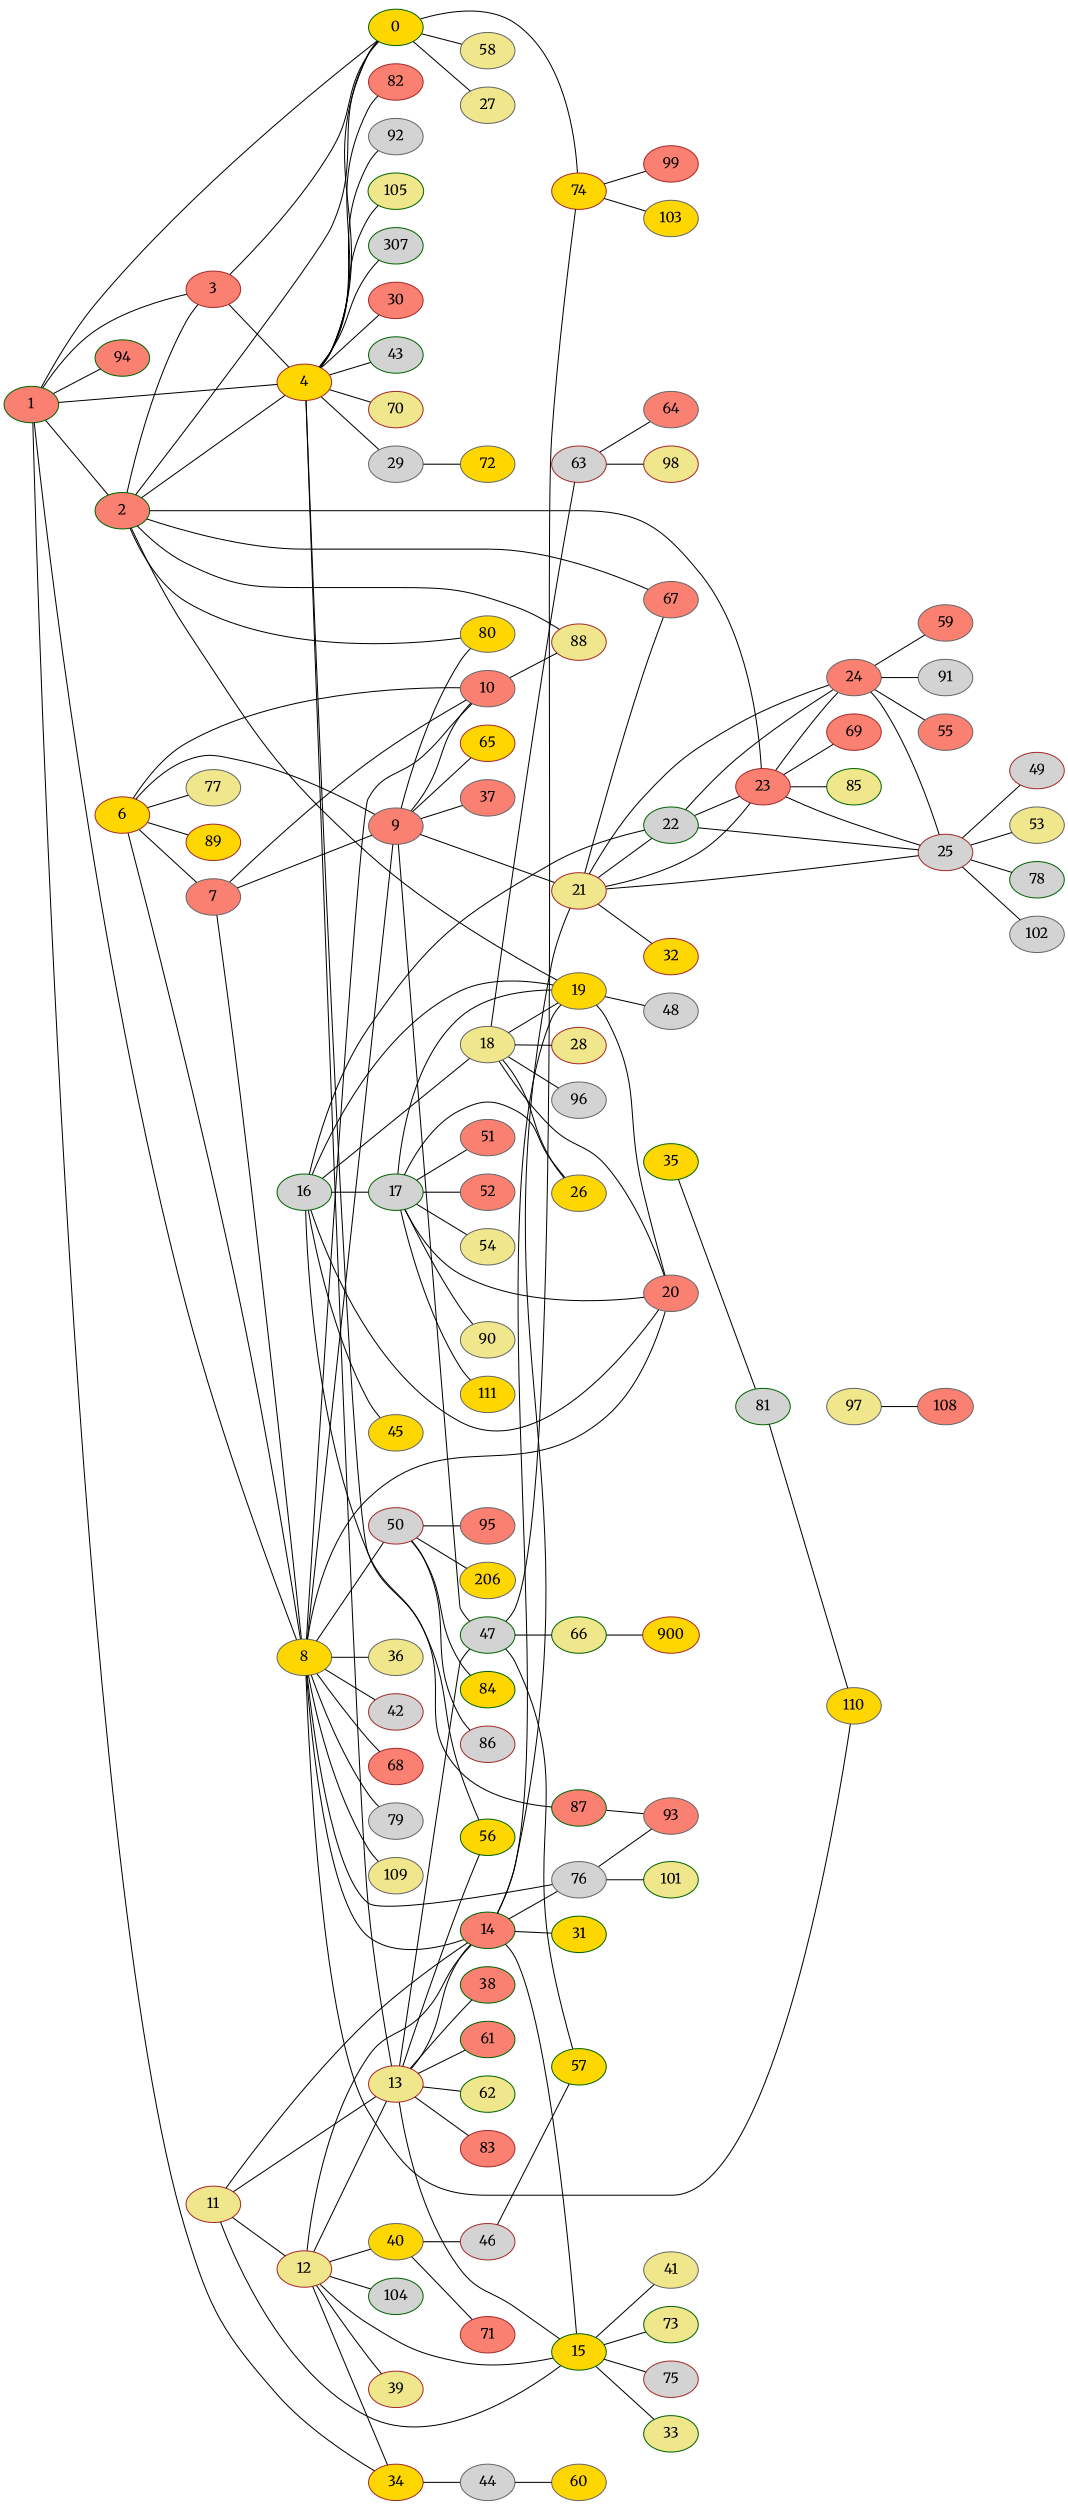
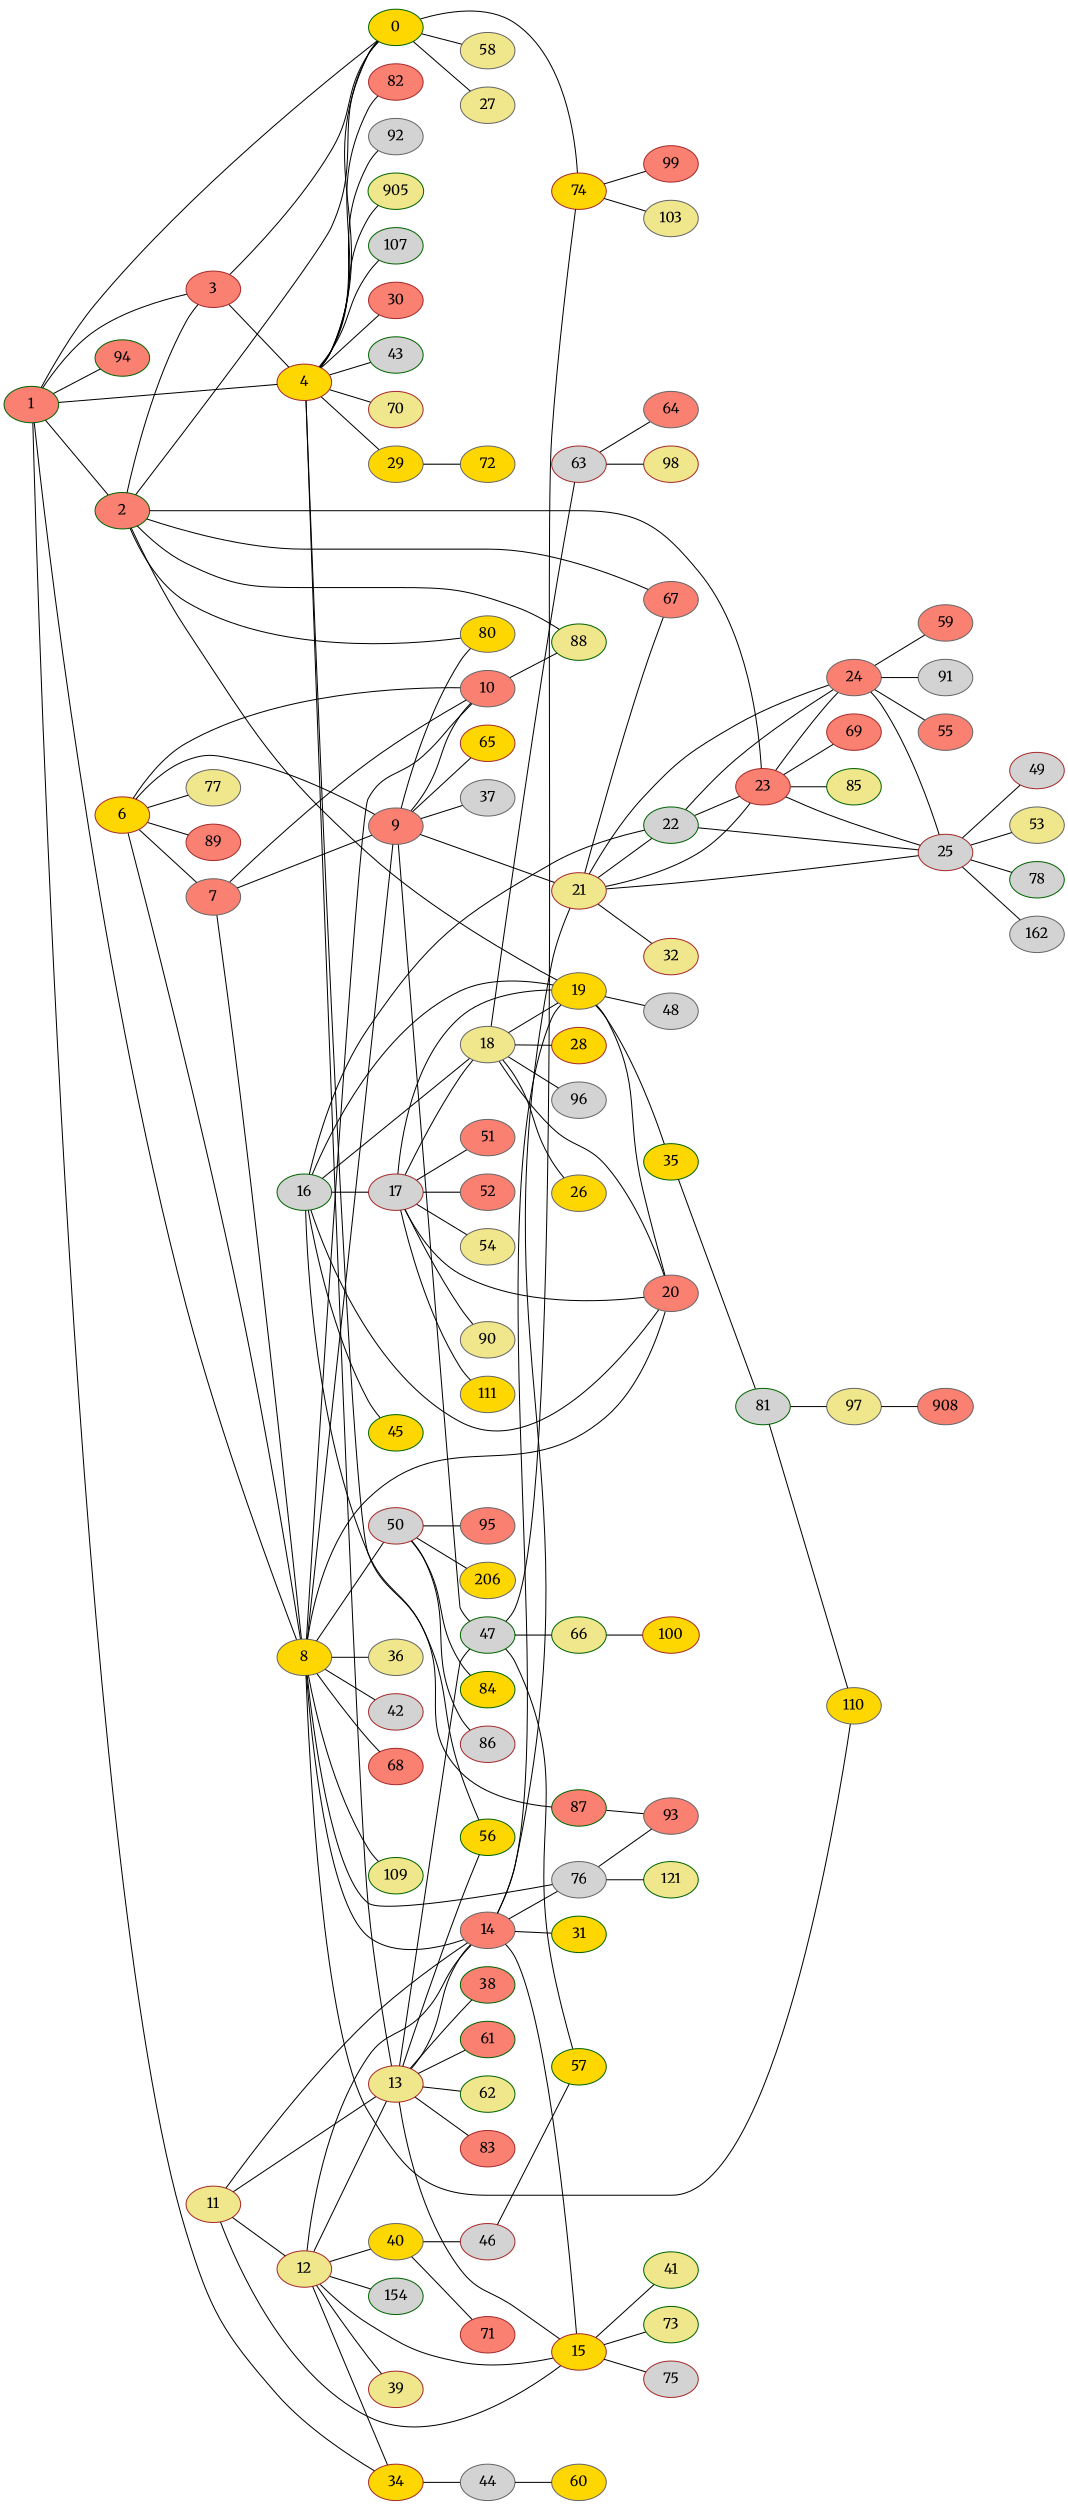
  graph {
    fontname=Merriweather
    rankdir=LR
    node [color=gray40 fillcolor=salmon fontname=Merriweather style=filled]
    edge [fontname=Merriweather]
    1 [color=darkgreen]
    2 [color=darkgreen]
    3 [color=brown]
    4 [color=brown fillcolor=gold]
    n5 [color=darkgreen fillcolor=gold label=0]
    8 [fillcolor=gold]
    34 [color=brown fillcolor=gold]
    94 [color=darkgreen]
    19 [fillcolor=gold]
    23 [color=brown]
    67
    80 [fillcolor=gold]
-   88 [color=brown fillcolor=khaki]
+   88 [color=darkgreen fillcolor=khaki]
    13 [color=brown fillcolor=khaki]
-   29 [fillcolor=lightgrey]
+   29 [fillcolor=gold]
    30 [color=brown]
    43 [color=darkgreen fillcolor=lightgrey]
    56 [color=darkgreen fillcolor=gold]
    70 [color=brown fillcolor=khaki]
    82 [color=brown]
    92 [fillcolor=lightgrey]
-   105 [color=darkgreen fillcolor=khaki]
-   107 [color=darkgreen fillcolor=lightgrey label=307]
+   105 [color=darkgreen fillcolor=khaki label=905]
+   107 [color=darkgreen fillcolor=lightgrey]
    27 [fillcolor=khaki]
    58 [fillcolor=khaki]
    74 [color=brown fillcolor=gold]
    9
    10
-   14 [color=darkgreen]
+   14
    20
    36 [fillcolor=khaki]
    42 [color=brown fillcolor=lightgrey]
    50 [color=brown fillcolor=lightgrey]
    68 [color=brown]
    76 [fillcolor=lightgrey]
-   79 [fillcolor=lightgrey]
-   109 [fillcolor=khaki]
+   109 [color=darkgreen fillcolor=khaki]
    110 [fillcolor=gold]
    44 [fillcolor=lightgrey]
    35 [color=darkgreen fillcolor=gold]
    48 [fillcolor=lightgrey]
    24
    25 [color=brown fillcolor=lightgrey]
    69 [color=brown]
    85 [color=darkgreen fillcolor=khaki]
    47 [color=darkgreen fillcolor=lightgrey]
-   15 [color=darkgreen fillcolor=gold]
+   15 [color=brown fillcolor=gold]
    38 [color=darkgreen]
    61 [color=darkgreen]
    62 [color=darkgreen fillcolor=khaki]
    83 [color=brown]
    72 [fillcolor=gold]
    99 [color=brown]
-   103 [fillcolor=gold]
+   103 [fillcolor=khaki]
    6 [color=brown fillcolor=gold]
    7
    77 [fillcolor=khaki]
-   89 [color=brown fillcolor=gold]
+   89 [color=brown]
    21 [color=brown fillcolor=khaki]
-   37
+   37 [fillcolor=lightgrey]
    65 [color=brown fillcolor=gold]
    31 [color=darkgreen fillcolor=gold]
    84 [color=darkgreen fillcolor=gold]
    86 [color=brown fillcolor=lightgrey]
    95
    n66 [fillcolor=gold label=206]
    93
-   101 [color=darkgreen fillcolor=khaki]
+   101 [color=darkgreen fillcolor=khaki label=121]
    22 [color=darkgreen fillcolor=lightgrey]
-   32 [color=brown fillcolor=gold]
+   32 [color=brown fillcolor=khaki]
    57 [color=darkgreen fillcolor=gold]
    66 [color=darkgreen fillcolor=khaki]
    11 [color=brown fillcolor=khaki]
    12 [color=brown fillcolor=khaki]
    39 [color=brown fillcolor=khaki]
    40 [fillcolor=gold]
-   104 [color=darkgreen fillcolor=lightgrey]
-   33 [color=darkgreen fillcolor=khaki]
-   41 [fillcolor=khaki]
+   104 [color=darkgreen fillcolor=lightgrey label=154]
+   41 [color=darkgreen fillcolor=khaki]
    73 [color=darkgreen fillcolor=khaki]
    75 [color=brown fillcolor=lightgrey]
    46 [color=brown fillcolor=lightgrey]
    71 [color=brown]
    16 [color=darkgreen fillcolor=lightgrey]
-   17 [color=darkgreen fillcolor=lightgrey]
+   17 [color=brown fillcolor=lightgrey]
    18 [fillcolor=khaki]
-   45 [fillcolor=gold]
+   45 [color=darkgreen fillcolor=gold]
    87 [color=darkgreen]
    51
    52
    54 [fillcolor=khaki]
    90 [fillcolor=khaki]
    111 [fillcolor=gold]
    26 [fillcolor=gold]
-   28 [color=brown fillcolor=khaki]
+   28 [color=brown fillcolor=gold]
    63 [color=brown fillcolor=lightgrey]
    96 [fillcolor=lightgrey]
    64
    98 [color=brown fillcolor=khaki]
    81 [color=darkgreen fillcolor=lightgrey]
    55
    59
    91 [fillcolor=lightgrey]
    49 [color=brown fillcolor=lightgrey]
    53 [fillcolor=khaki]
    78 [color=darkgreen fillcolor=lightgrey]
-   102 [fillcolor=lightgrey]
+   102 [fillcolor=lightgrey label=162]
    60 [fillcolor=gold]
    97 [fillcolor=khaki]
-   100 [color=brown fillcolor=gold label=900]
-   108
+   100 [color=brown fillcolor=gold]
+   108 [label=908]
    1 -- 2
    1 -- 3
    1 -- 4
    1 -- n5
    1 -- 8
    1 -- 34
    1 -- 94
    2 -- 3
-   2 -- 4
    2 -- n5
    2 -- 19
    2 -- 23
    2 -- 67
    2 -- 80
    2 -- 88
    3 -- 4
    3 -- n5
    4 -- n5
    4 -- 13
    4 -- 29
    4 -- 30
    4 -- 43
    4 -- 56
    4 -- 70
    4 -- 82
    4 -- 92
    4 -- 105
    4 -- 107
    n5 -- 27
    n5 -- 58
    n5 -- 74
    8 -- 9
    8 -- 10
    8 -- 14
    8 -- 20
    8 -- 36
    8 -- 42
    8 -- 50
    8 -- 68
    8 -- 76
-   8 -- 79
    8 -- 109
    8 -- 110
    34 -- 44
    19 -- 20
+   19 -- 35
    19 -- 48
    23 -- 24
    23 -- 25
    23 -- 69
    23 -- 85
    13 -- 56
    13 -- 14
    13 -- 47
    13 -- 15
    13 -- 38
    13 -- 61
    13 -- 62
    13 -- 83
    29 -- 72
    74 -- 99
    74 -- 103
    9 -- 80
    9 -- 10
    9 -- 47
    9 -- 21
    9 -- 37
    9 -- 65
    10 -- 88
    14 -- 19
    14 -- 76
    14 -- 15
    14 -- 21
    14 -- 31
    50 -- 84
    50 -- 86
    50 -- 95
    50 -- n66
    76 -- 93
    76 -- 101
    44 -- 60
    35 -- 81
    24 -- 25
    24 -- 55
    24 -- 59
    24 -- 91
    25 -- 49
    25 -- 53
    25 -- 78
    25 -- 102
    47 -- 74
    47 -- 57
    47 -- 66
-   15 -- 33
    15 -- 41
    15 -- 73
    15 -- 75
    6 -- 8
    6 -- 9
    6 -- 10
    6 -- 7
    6 -- 77
    6 -- 89
    7 -- 8
    7 -- 9
    7 -- 10
    21 -- 23
    21 -- 67
    21 -- 24
    21 -- 25
    21 -- 22
    21 -- 32
    22 -- 23
    22 -- 24
    22 -- 25
    66 -- 100
    11 -- 13
    11 -- 14
    11 -- 15
    11 -- 12
    12 -- 34
    12 -- 13
    12 -- 14
    12 -- 15
    12 -- 39
    12 -- 40
    12 -- 104
    40 -- 46
    40 -- 71
    46 -- 57
    16 -- 19
    16 -- 20
    16 -- 22
    16 -- 17
    16 -- 18
    16 -- 45
    16 -- 87
    17 -- 19
    17 -- 20
-   17 -- 26
+   17 -- 18
    17 -- 51
    17 -- 52
    17 -- 54
    17 -- 90
    17 -- 111
    18 -- 19
    18 -- 20
    18 -- 26
    18 -- 28
    18 -- 63
    18 -- 96
    87 -- 93
    63 -- 64
    63 -- 98
    81 -- 110
+   81 -- 97
    97 -- 108
  }
